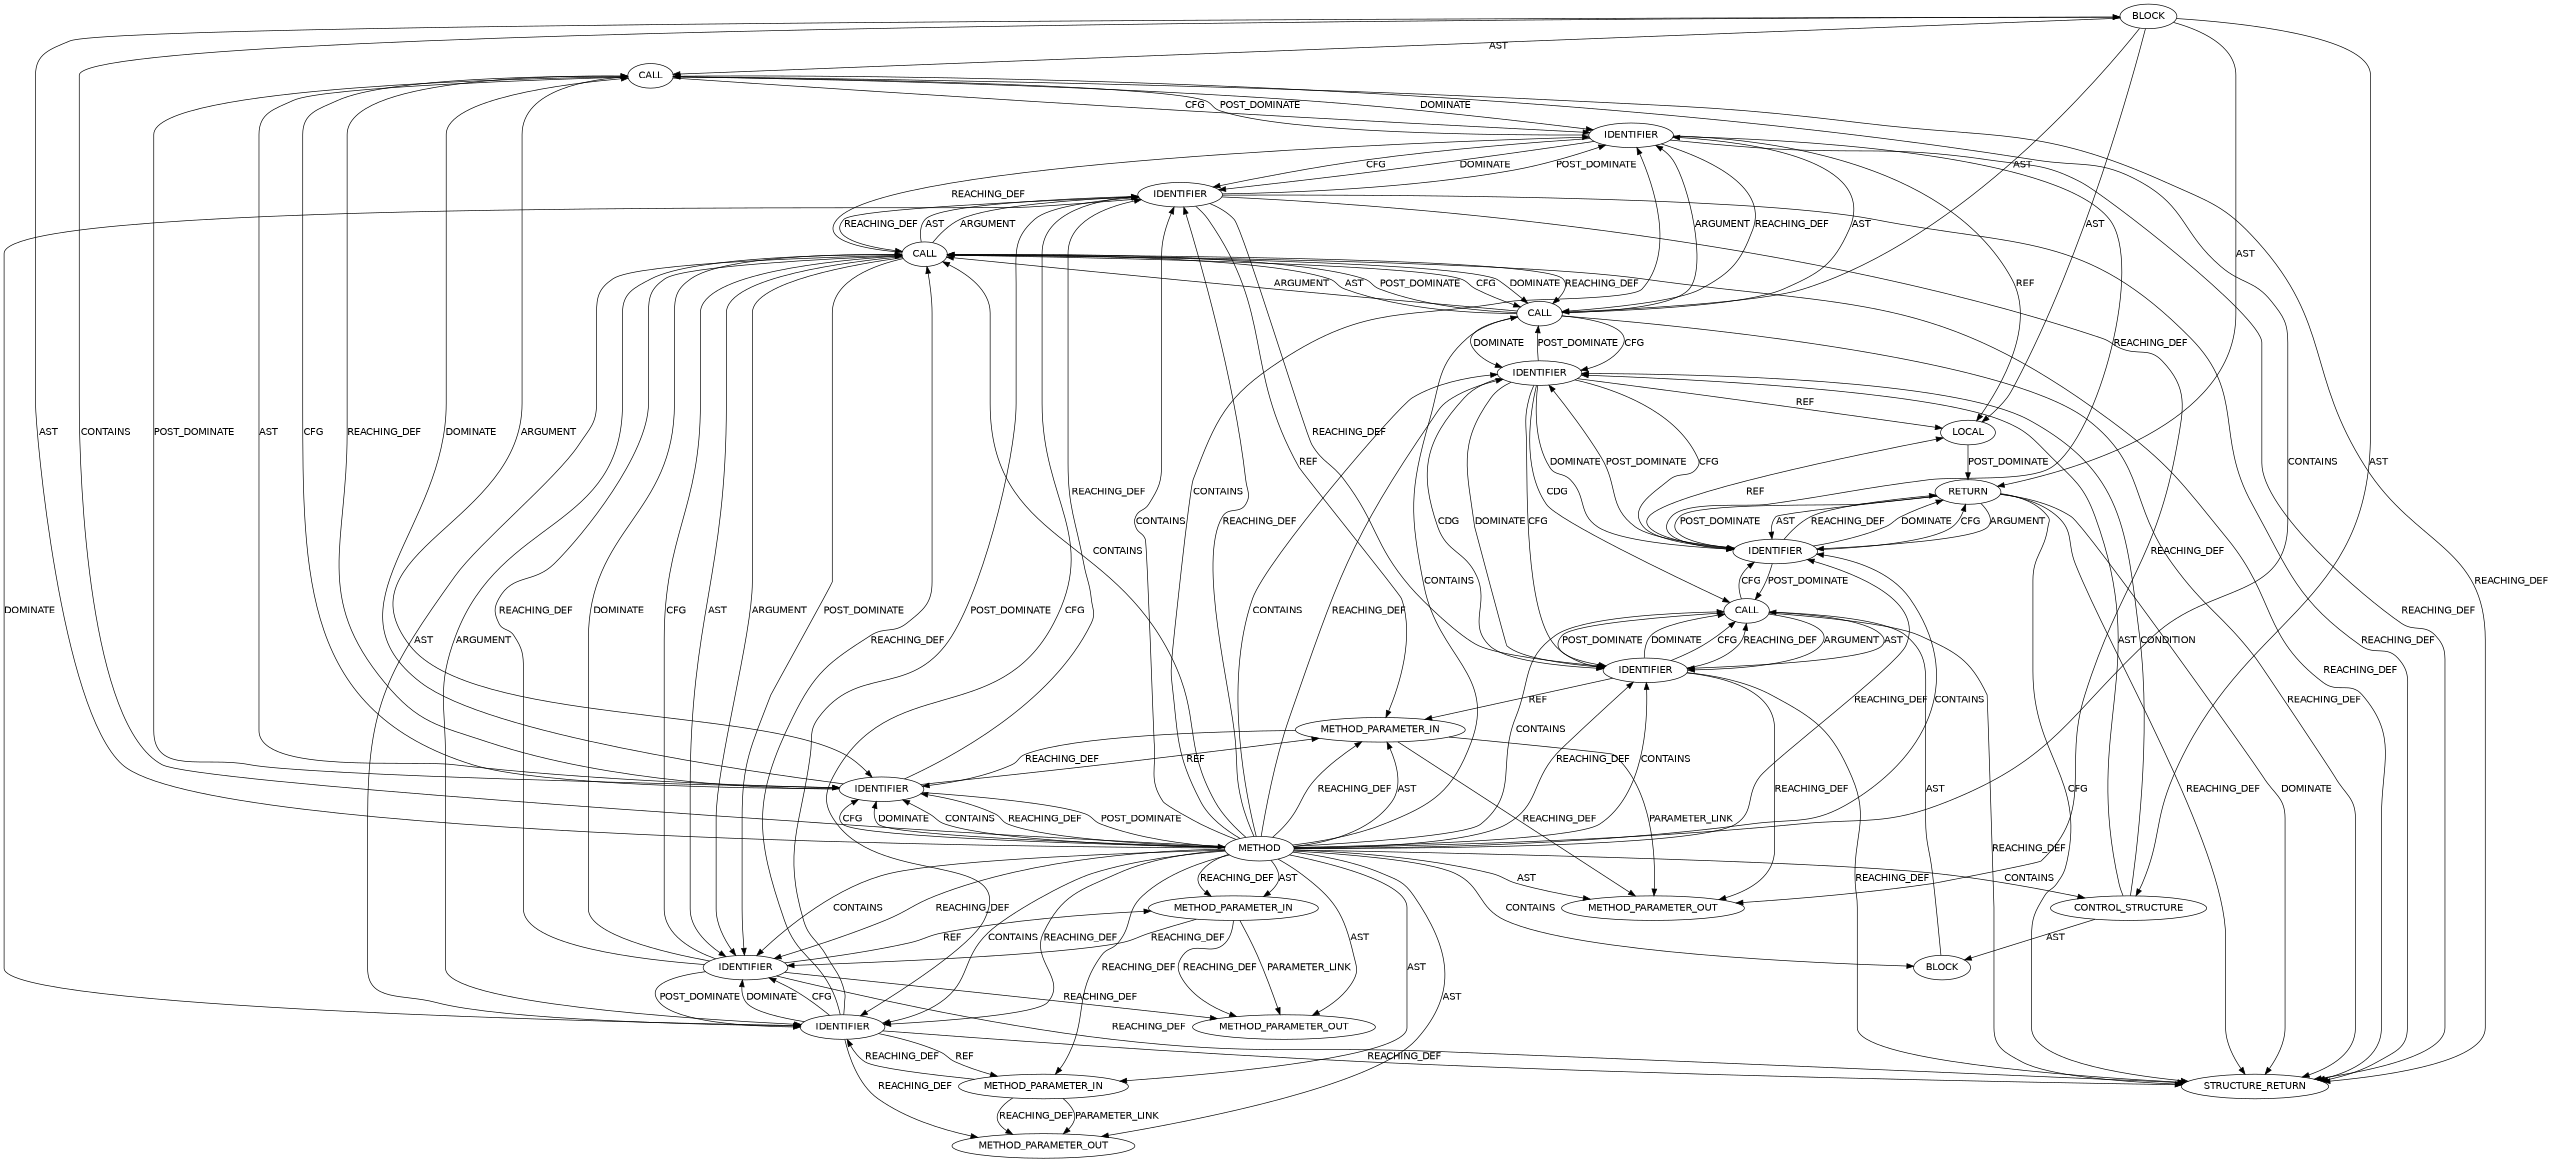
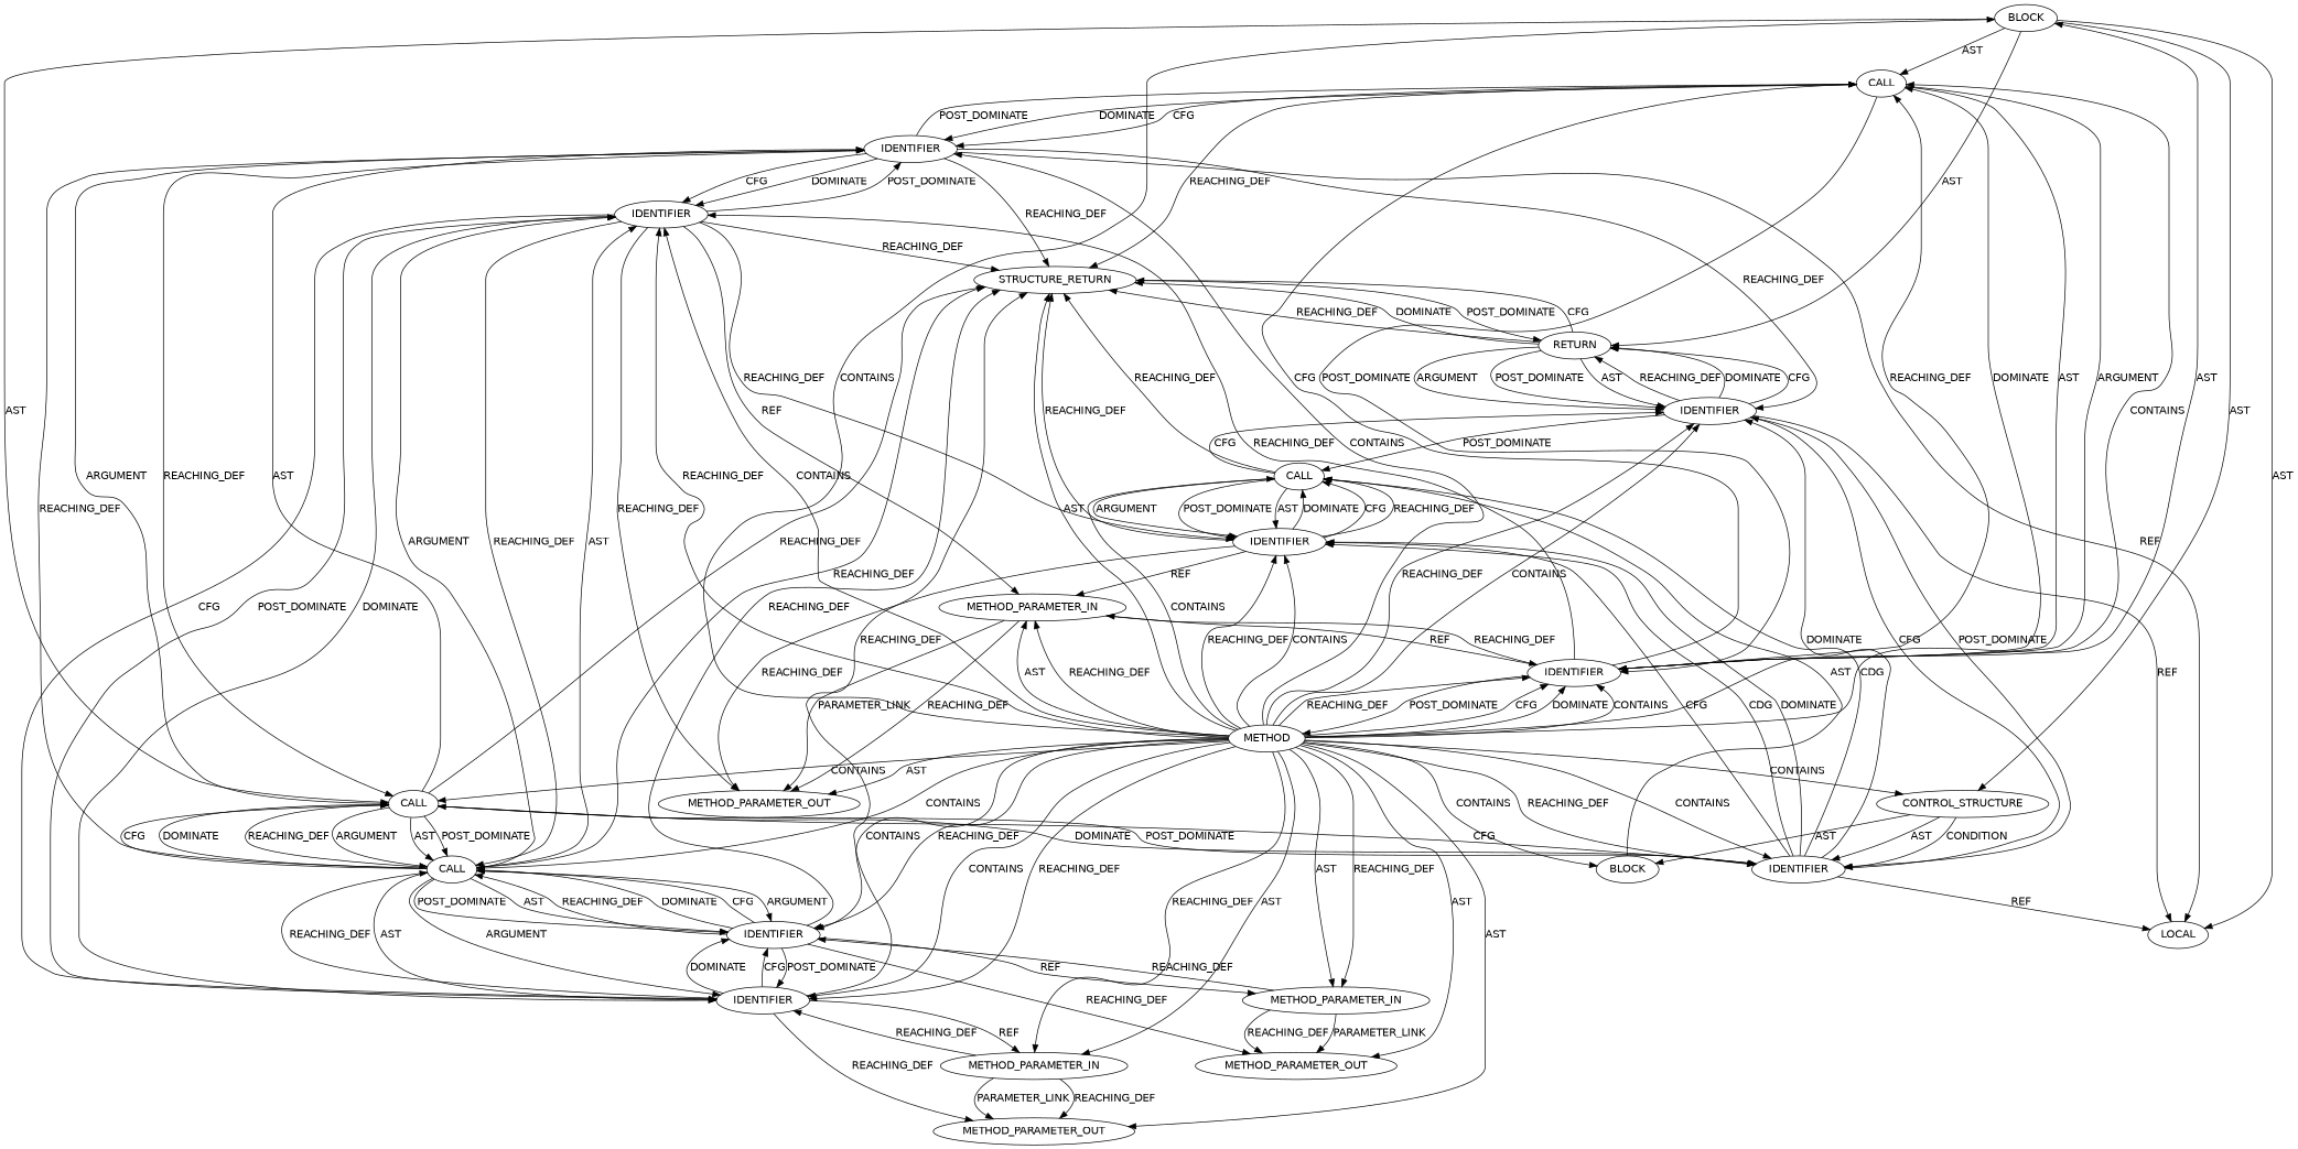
  digraph {
    fontname="DejaVu Sans"
    node [CODE=err COLUMN_NUMBER=2 LINE_NUMBER=1924 ORDER=1 TYPE_FULL_NAME=int fontname="DejaVu Sans"]
    edge [fontname="DejaVu Sans"]
    n1 [ARGUMENT_INDEX=-1 CODE="{\n	int err;\n\n	lock_sock(sk);\n	err = tls_rx_reader_acquire(sk, ctx, nonblock);\n	if (err)\n		release_sock(sk);\n	return err;\n}" COLUMN_NUMBER=1 LINE_NUMBER=1920 ORDER=4 TYPE_FULL_NAME=void label=BLOCK]
    n2 [ARGUMENT_INDEX=-1 CODE="lock_sock(sk)" DISPATCH_TYPE=STATIC_DISPATCH LINE_NUMBER=1923 METHOD_FULL_NAME=lock_sock NAME=lock_sock ORDER=2 TYPE_FULL_NAME="<empty>" label=CALL]
    n3 [CODE="int err" COLUMN_NUMBER=6 LINE_NUMBER=1921 NAME=err label=LOCAL]
    n4 [ARGUMENT_INDEX=-1 CODE="err = tls_rx_reader_acquire(sk, ctx, nonblock)" DISPATCH_TYPE=STATIC_DISPATCH METHOD_FULL_NAME="<operator>.assignment" NAME="<operator>.assignment" ORDER=3 TYPE_FULL_NAME="<empty>" label=CALL]
    n5 [ARGUMENT_INDEX=-1 CODE="return err;" LINE_NUMBER=1927 ORDER=5 label=RETURN TYPE_FULL_NAME=""]
    n6 [ARGUMENT_INDEX=-1 CODE="if (err)" CONTROL_STRUCTURE_TYPE=IF LINE_NUMBER=1925 ORDER=4 PARSER_TYPE_NAME=CASTIfStatement label=CONTROL_STRUCTURE TYPE_FULL_NAME=""]
    n7 [ARGUMENT_INDEX=1 NAME=err label=IDENTIFIER]
    n8 [CODE=RET COLUMN_NUMBER=1 EVALUATION_STRATEGY=BY_VALUE LINE_NUMBER=1918 ORDER=5 label=STRUCTURE_RETURN]
    n9 [ARGUMENT_INDEX=1 CODE=sk COLUMN_NUMBER=12 LINE_NUMBER=1923 NAME=sk TYPE_FULL_NAME="sock*" label=IDENTIFIER]
    n10 [ARGUMENT_INDEX=-1 COLUMN_NUMBER=6 LINE_NUMBER=1925 NAME=err label=IDENTIFIER]
    n11 [ARGUMENT_INDEX=2 CODE="tls_rx_reader_acquire(sk, ctx, nonblock)" COLUMN_NUMBER=8 DISPATCH_TYPE=STATIC_DISPATCH METHOD_FULL_NAME=tls_rx_reader_acquire NAME=tls_rx_reader_acquire ORDER=2 TYPE_FULL_NAME="<empty>" label=CALL]
    n12 [ARGUMENT_INDEX=-1 COLUMN_NUMBER=9 LINE_NUMBER=1927 NAME=err label=IDENTIFIER]
    n13 [ARGUMENT_INDEX=-1 CODE="<empty>" COLUMN_NUMBER=3 LINE_NUMBER=1926 ORDER=2 TYPE_FULL_NAME=void label=BLOCK]
    n14 [AST_PARENT_FULL_NAME="tls_sw.c:<global>" AST_PARENT_TYPE=TYPE_DECL CODE="static int tls_rx_reader_lock(struct sock *sk, struct tls_sw_context_rx *ctx,\n			      bool nonblock)\n{\n	int err;\n\n	lock_sock(sk);\n	err = tls_rx_reader_acquire(sk, ctx, nonblock);\n	if (err)\n		release_sock(sk);\n	return err;\n}" COLUMN_NUMBER=1 COLUMN_NUMBER_END=1 FILENAME="tls_sw.c" FULL_NAME=tls_rx_reader_lock IS_EXTERNAL=false LINE_NUMBER=1918 LINE_NUMBER_END=1928 NAME=tls_rx_reader_lock ORDER=43 SIGNATURE="int tls_rx_reader_lock (sock*,tls_sw_context_rx*,bool)" label=METHOD TYPE_FULL_NAME=""]
    n15 [CODE="bool nonblock" COLUMN_NUMBER=10 EVALUATION_STRATEGY=BY_VALUE INDEX=3 IS_VARIADIC=false LINE_NUMBER=1919 NAME=nonblock ORDER=3 TYPE_FULL_NAME=bool label=METHOD_PARAMETER_OUT]
    n16 [CODE="struct tls_sw_context_rx *ctx" COLUMN_NUMBER=48 EVALUATION_STRATEGY=BY_VALUE INDEX=2 IS_VARIADIC=false LINE_NUMBER=1918 NAME=ctx ORDER=2 TYPE_FULL_NAME="tls_sw_context_rx*" label=METHOD_PARAMETER_IN]
    n17 [ARGUMENT_INDEX=2 CODE=ctx COLUMN_NUMBER=34 NAME=ctx ORDER=2 TYPE_FULL_NAME="tls_sw_context_rx*" label=IDENTIFIER]
    n18 [CODE="struct sock *sk" COLUMN_NUMBER=31 EVALUATION_STRATEGY=BY_VALUE INDEX=1 IS_VARIADIC=false LINE_NUMBER=1918 NAME=sk TYPE_FULL_NAME="sock*" label=METHOD_PARAMETER_IN]
    n19 [ARGUMENT_INDEX=1 CODE=sk COLUMN_NUMBER=30 NAME=sk TYPE_FULL_NAME="sock*" label=IDENTIFIER]
    n20 [ARGUMENT_INDEX=3 CODE=nonblock COLUMN_NUMBER=39 NAME=nonblock ORDER=3 TYPE_FULL_NAME=bool label=IDENTIFIER]
    n21 [ARGUMENT_INDEX=1 CODE=sk COLUMN_NUMBER=16 LINE_NUMBER=1926 NAME=sk TYPE_FULL_NAME="sock*" label=IDENTIFIER]
    n22 [ARGUMENT_INDEX=1 CODE="release_sock(sk)" COLUMN_NUMBER=3 DISPATCH_TYPE=STATIC_DISPATCH LINE_NUMBER=1926 METHOD_FULL_NAME=release_sock NAME=release_sock TYPE_FULL_NAME="<empty>" label=CALL]
    n23 [CODE="bool nonblock" COLUMN_NUMBER=10 EVALUATION_STRATEGY=BY_VALUE INDEX=3 IS_VARIADIC=false LINE_NUMBER=1919 NAME=nonblock ORDER=3 TYPE_FULL_NAME=bool label=METHOD_PARAMETER_IN]
    n24 [CODE="struct sock *sk" COLUMN_NUMBER=31 EVALUATION_STRATEGY=BY_VALUE INDEX=1 IS_VARIADIC=false LINE_NUMBER=1918 NAME=sk TYPE_FULL_NAME="sock*" label=METHOD_PARAMETER_OUT]
    n25 [CODE="struct tls_sw_context_rx *ctx" COLUMN_NUMBER=48 EVALUATION_STRATEGY=BY_VALUE INDEX=2 IS_VARIADIC=false LINE_NUMBER=1918 NAME=ctx ORDER=2 TYPE_FULL_NAME="tls_sw_context_rx*" label=METHOD_PARAMETER_OUT]
    n1 -> n2 [label=AST]
    n1 -> n3 [label=AST]
    n1 -> n4 [label=AST]
    n1 -> n5 [label=AST]
    n1 -> n6 [label=AST]
    n2 -> n7 [label=DOMINATE]
    n2 -> n7 [label=CFG]
    n2 -> n8 [VARIABLE="lock_sock(sk)" label=REACHING_DEF]
    n2 -> n9 [label=POST_DOMINATE]
    n2 -> n9 [label=AST]
    n2 -> n9 [label=ARGUMENT]
    n4 -> n7 [label=AST]
    n4 -> n7 [label=ARGUMENT]
    n4 -> n8 [VARIABLE="err = tls_rx_reader_acquire(sk, ctx, nonblock)" label=REACHING_DEF]
    n4 -> n10 [label=CFG]
    n4 -> n10 [label=DOMINATE]
    n4 -> n11 [label=ARGUMENT]
    n4 -> n11 [label=AST]
    n4 -> n11 [label=POST_DOMINATE]
    n5 -> n8 [label=CFG]
    n5 -> n8 [VARIABLE="<RET>" label=REACHING_DEF]
    n5 -> n8 [label=DOMINATE]
    n5 -> n12 [label=ARGUMENT]
    n5 -> n12 [label=POST_DOMINATE]
    n5 -> n12 [label=AST]
    n6 -> n10 [label=AST]
    n6 -> n10 [label=CONDITION]
    n6 -> n13 [label=AST]
    n7 -> n2 [label=POST_DOMINATE]
    n7 -> n3 [label=REF]
    n7 -> n4 [VARIABLE=err label=REACHING_DEF]
    n7 -> n8 [VARIABLE=err label=REACHING_DEF]
    n7 -> n12 [VARIABLE=err label=REACHING_DEF]
    n7 -> n19 [label=CFG]
    n7 -> n19 [label=DOMINATE]
-   n3 -> n5 [label=POST_DOMINATE]
+   n8 -> n5 [label=POST_DOMINATE]
    n9 -> n2 [label=CFG]
    n9 -> n2 [VARIABLE=sk label=REACHING_DEF]
    n9 -> n2 [label=DOMINATE]
    n9 -> n14 [label=POST_DOMINATE]
    n9 -> n18 [label=REF]
    n9 -> n19 [VARIABLE=sk label=REACHING_DEF]
    n10 -> n3 [label=REF]
    n10 -> n4 [label=POST_DOMINATE]
    n10 -> n12 [label=DOMINATE]
    n10 -> n12 [label=CFG]
    n10 -> n21 [label=CDG]
    n10 -> n21 [label=DOMINATE]
    n10 -> n21 [label=CFG]
    n10 -> n22 [label=CDG]
    n11 -> n4 [label=CFG]
    n11 -> n4 [label=DOMINATE]
    n11 -> n4 [VARIABLE="tls_rx_reader_acquire(sk, ctx, nonblock)" label=REACHING_DEF]
    n11 -> n7 [VARIABLE="tls_rx_reader_acquire(sk, ctx, nonblock)" label=REACHING_DEF]
    n11 -> n8 [VARIABLE="tls_rx_reader_acquire(sk, ctx, nonblock)" label=REACHING_DEF]
    n11 -> n17 [label=AST]
    n11 -> n17 [label=ARGUMENT]
    n11 -> n19 [label=AST]
    n11 -> n19 [label=ARGUMENT]
    n11 -> n20 [label=ARGUMENT]
    n11 -> n20 [label=POST_DOMINATE]
    n11 -> n20 [label=AST]
    n12 -> n3 [label=REF]
    n12 -> n5 [VARIABLE=err label=REACHING_DEF]
    n12 -> n5 [label=DOMINATE]
    n12 -> n5 [label=CFG]
    n12 -> n10 [label=POST_DOMINATE]
    n12 -> n22 [label=POST_DOMINATE]
    n13 -> n22 [label=AST]
    n14 -> n1 [label=AST]
    n14 -> n1 [label=CONTAINS]
    n14 -> n2 [label=CONTAINS]
    n14 -> n4 [label=CONTAINS]
    n14 -> n6 [label=CONTAINS]
    n14 -> n7 [label=CONTAINS]
+   n14 -> n8 [label=AST]
    n14 -> n9 [label=CFG]
    n14 -> n9 [label=DOMINATE]
    n14 -> n9 [label=CONTAINS]
    n14 -> n9 [label=REACHING_DEF]
    n14 -> n10 [label=CONTAINS]
    n14 -> n10 [label=REACHING_DEF]
    n14 -> n11 [label=CONTAINS]
    n14 -> n12 [label=REACHING_DEF]
    n14 -> n12 [label=CONTAINS]
    n14 -> n13 [label=CONTAINS]
    n14 -> n15 [label=AST]
    n14 -> n16 [label=REACHING_DEF]
    n14 -> n16 [label=AST]
    n14 -> n17 [label=REACHING_DEF]
    n14 -> n17 [label=CONTAINS]
    n14 -> n18 [label=REACHING_DEF]
    n14 -> n18 [label=AST]
    n14 -> n19 [label=CONTAINS]
    n14 -> n19 [label=REACHING_DEF]
    n14 -> n20 [label=CONTAINS]
    n14 -> n20 [label=REACHING_DEF]
    n14 -> n21 [label=REACHING_DEF]
    n14 -> n21 [label=CONTAINS]
    n14 -> n22 [label=CONTAINS]
    n14 -> n23 [label=AST]
    n14 -> n23 [label=REACHING_DEF]
    n14 -> n24 [label=AST]
    n14 -> n25 [label=AST]
    n16 -> n17 [VARIABLE=ctx label=REACHING_DEF]
    n16 -> n25 [VARIABLE=ctx label=REACHING_DEF]
    n16 -> n25 [label=PARAMETER_LINK]
    n17 -> n8 [VARIABLE=ctx label=REACHING_DEF]
    n17 -> n11 [VARIABLE=ctx label=REACHING_DEF]
    n17 -> n16 [label=REF]
    n17 -> n19 [label=POST_DOMINATE]
    n17 -> n20 [label=DOMINATE]
    n17 -> n20 [label=CFG]
    n17 -> n25 [VARIABLE=ctx label=REACHING_DEF]
    n18 -> n9 [VARIABLE=sk label=REACHING_DEF]
    n18 -> n24 [VARIABLE=sk label=REACHING_DEF]
    n18 -> n24 [label=PARAMETER_LINK]
    n19 -> n7 [label=POST_DOMINATE]
    n19 -> n8 [VARIABLE=sk label=REACHING_DEF]
    n19 -> n11 [VARIABLE=sk label=REACHING_DEF]
    n19 -> n17 [label=DOMINATE]
    n19 -> n17 [label=CFG]
    n19 -> n18 [label=REF]
    n19 -> n21 [VARIABLE=sk label=REACHING_DEF]
    n19 -> n24 [VARIABLE=sk label=REACHING_DEF]
    n20 -> n8 [VARIABLE=nonblock label=REACHING_DEF]
    n20 -> n11 [VARIABLE=nonblock label=REACHING_DEF]
    n20 -> n11 [label=DOMINATE]
    n20 -> n11 [label=CFG]
    n20 -> n15 [VARIABLE=nonblock label=REACHING_DEF]
    n20 -> n17 [label=POST_DOMINATE]
    n20 -> n23 [label=REF]
    n21 -> n8 [VARIABLE=sk label=REACHING_DEF]
    n21 -> n18 [label=REF]
    n21 -> n22 [label=DOMINATE]
    n21 -> n22 [label=CFG]
    n21 -> n22 [VARIABLE=sk label=REACHING_DEF]
    n21 -> n24 [VARIABLE=sk label=REACHING_DEF]
    n22 -> n8 [VARIABLE="release_sock(sk)" label=REACHING_DEF]
    n22 -> n12 [label=CFG]
    n22 -> n21 [label=ARGUMENT]
    n22 -> n21 [label=AST]
    n22 -> n21 [label=POST_DOMINATE]
    n23 -> n15 [VARIABLE=nonblock label=REACHING_DEF]
    n23 -> n15 [label=PARAMETER_LINK]
    n23 -> n20 [VARIABLE=nonblock label=REACHING_DEF]
  }
